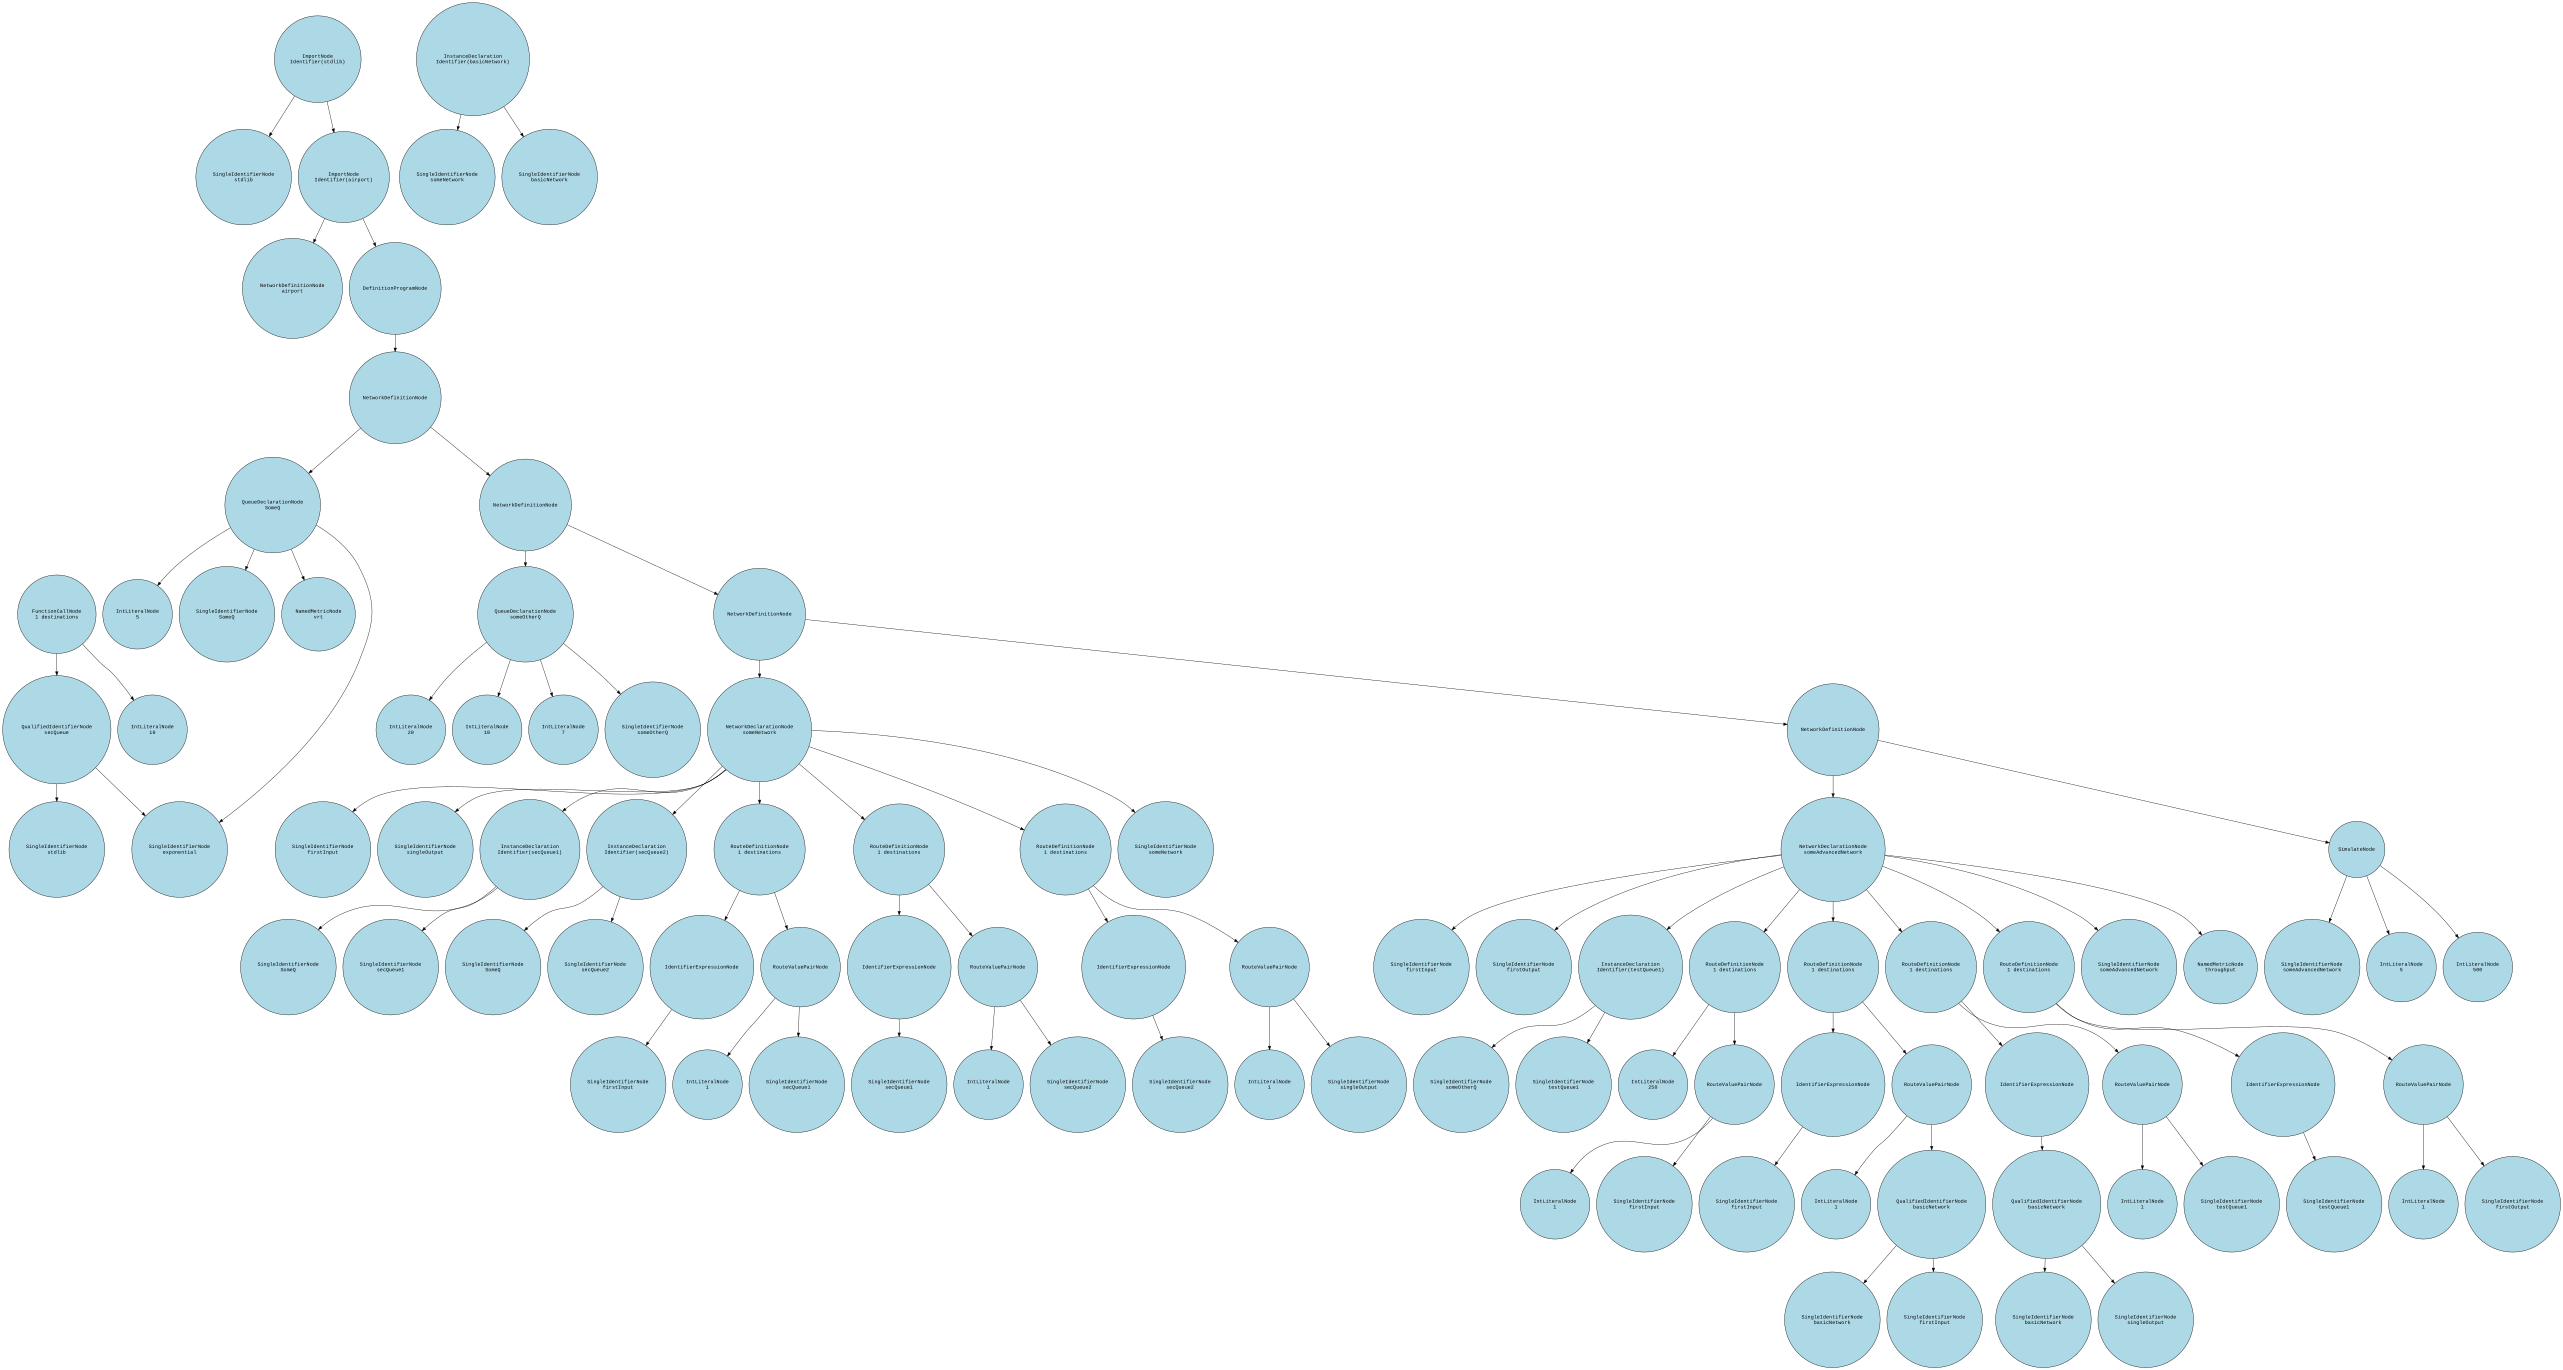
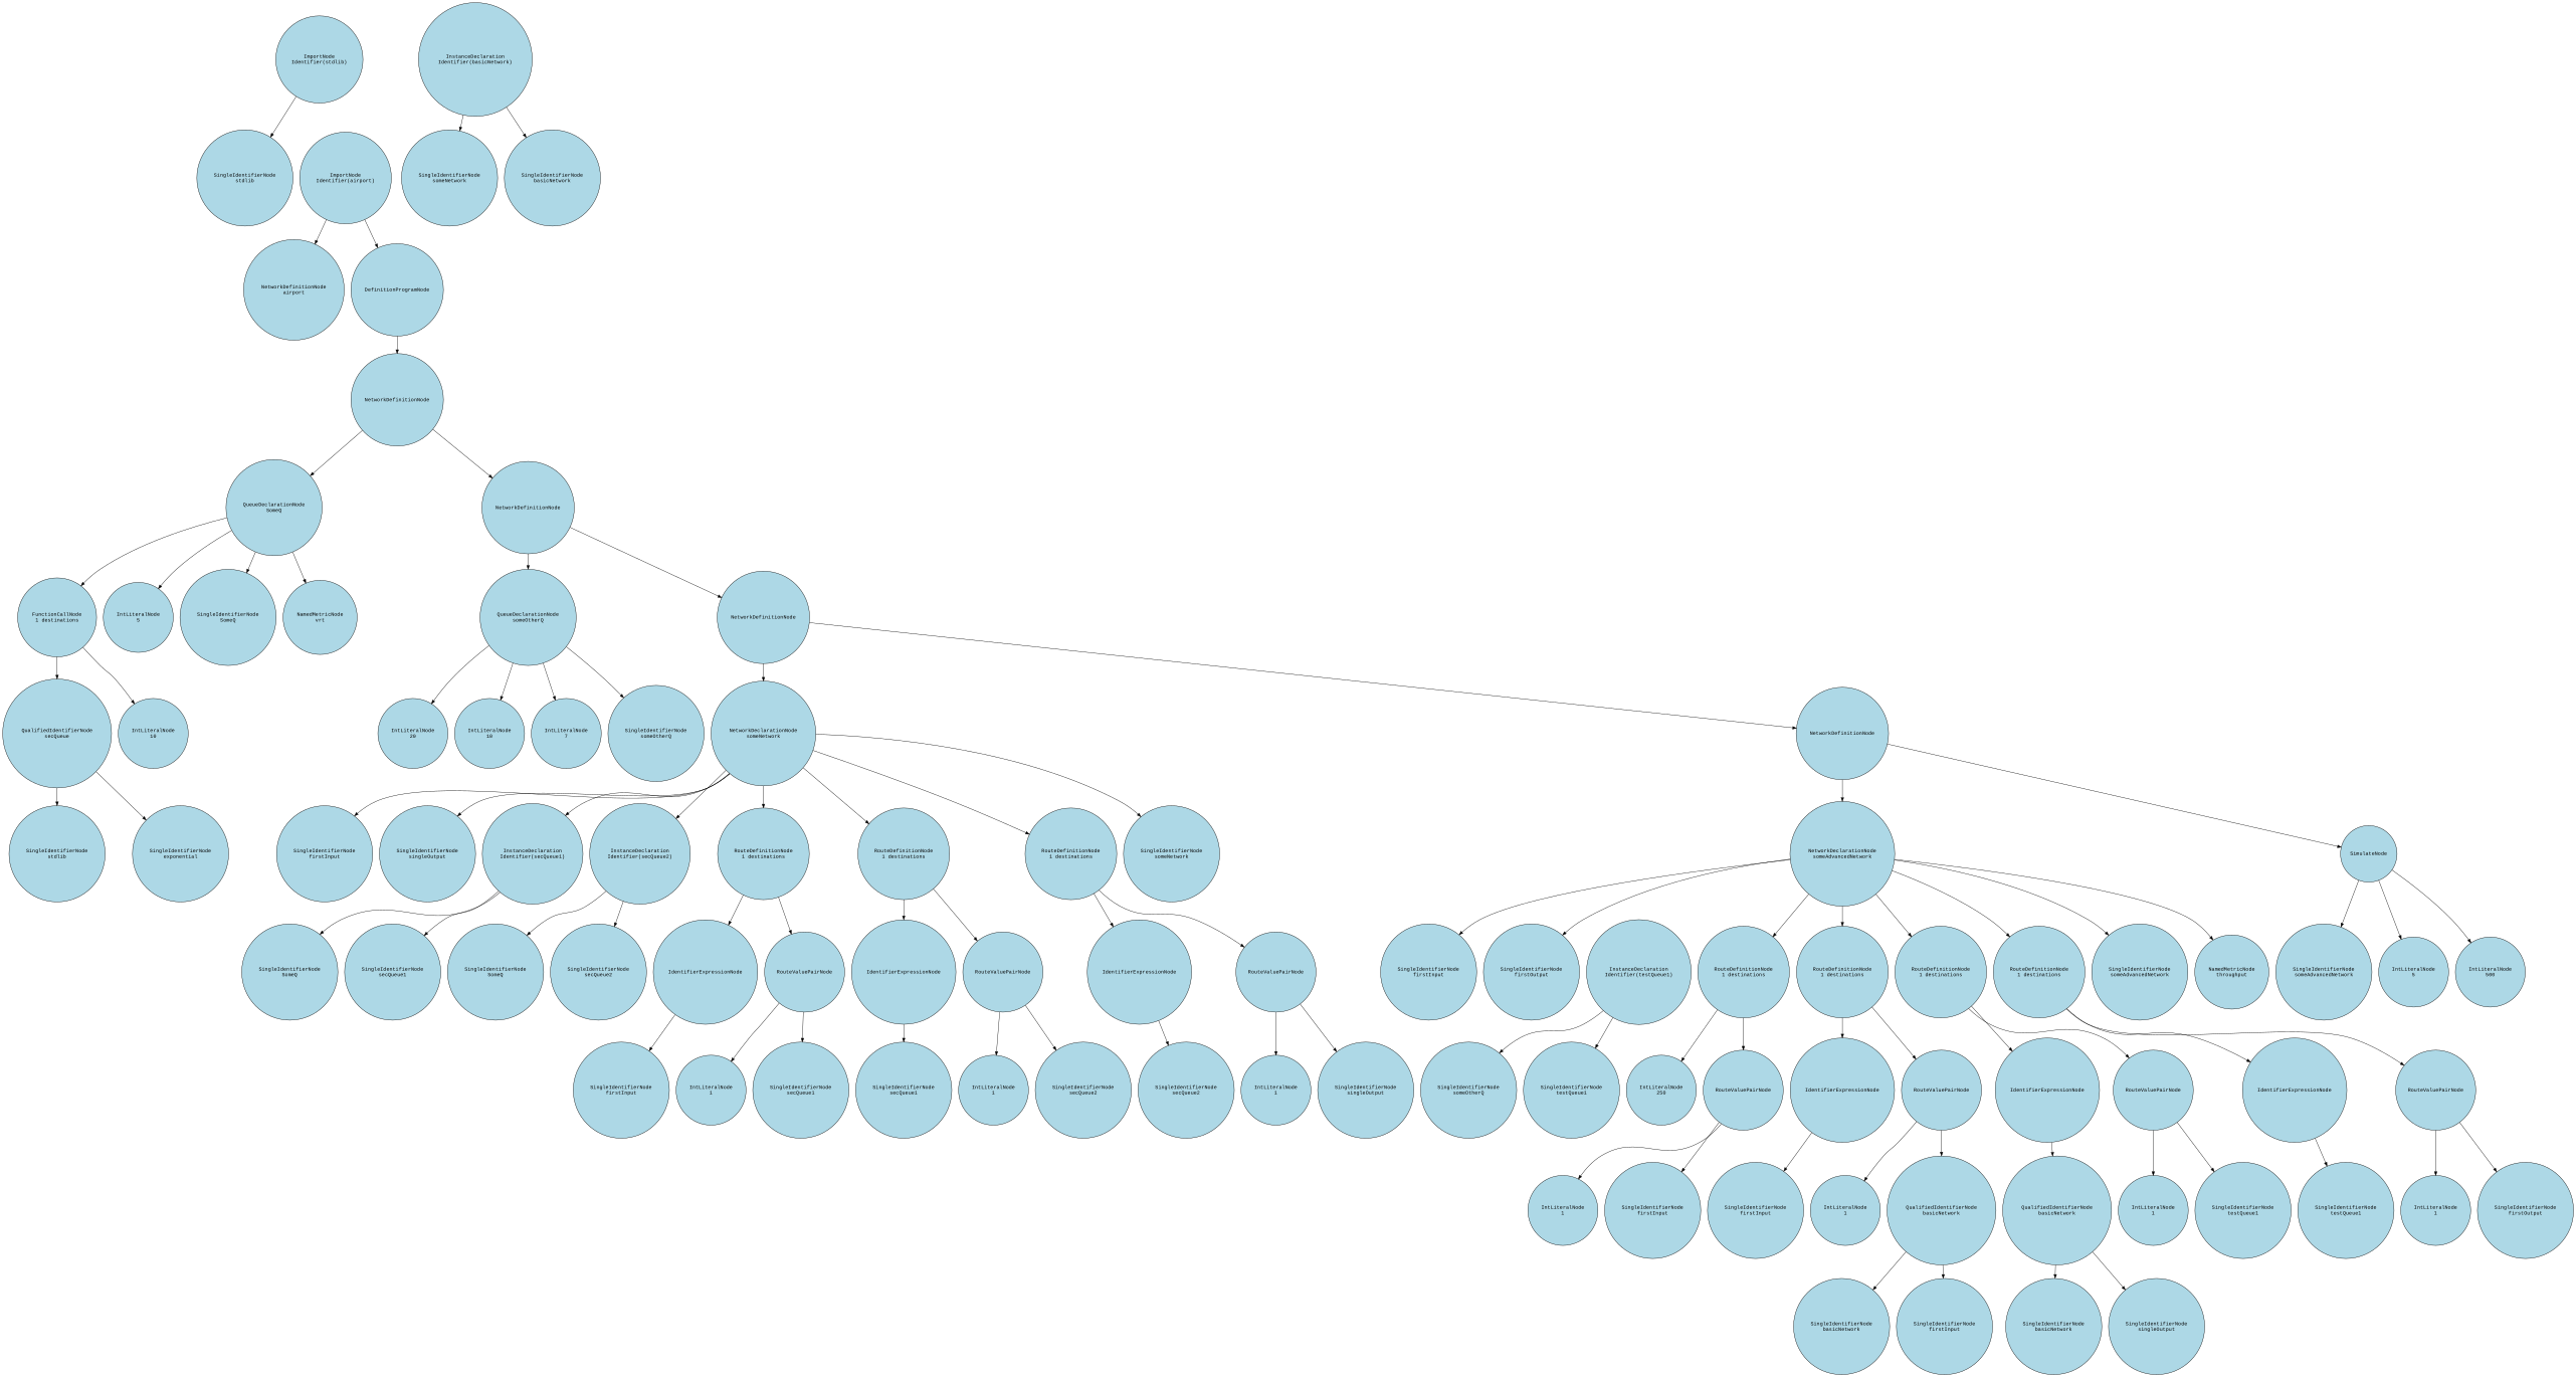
  digraph {
    fontname="Liberation Mono"
    node [fillcolor=lightblue fontname="Liberation Mono" shape=circle style=filled]
    edge [fontname="Liberation Mono"]
    n1 [label="ImportNode\nIdentifier(stdlib)"]
    n2 [label="SingleIdentifierNode\nstdlib"]
    n3 [label="ImportNode\nIdentifier(airport)"]
    n4 [label="NetworkDefinitionNode\nairport"]
    n5 [label=DefinitionProgramNode]
    n6 [label=NetworkDefinitionNode]
    n7 [label="QueueDeclarationNode\nSomeQ"]
    n8 [label=NetworkDefinitionNode]
    n9 [label="FunctionCallNode\n1 destinations"]
    n10 [label="IntLiteralNode\n5"]
    n11 [label="SingleIdentifierNode\nSomeQ"]
    n12 [label="NamedMetricNode\nvrt"]
    n13 [label="QueueDeclarationNode\nsomeOtherQ"]
    n14 [label=NetworkDefinitionNode]
    n15 [label="QualifiedIdentifierNode\nsecQueue"]
    n16 [label="IntLiteralNode\n10"]
    n17 [label="SingleIdentifierNode\nstdlib"]
    n18 [label="SingleIdentifierNode\nexponential"]
    n19 [label="IntLiteralNode\n20"]
    n20 [label="IntLiteralNode\n10"]
    n21 [label="IntLiteralNode\n7"]
    n22 [label="SingleIdentifierNode\nsomeOtherQ"]
    n23 [label="NetworkDeclarationNode\nsomeNetwork"]
    n24 [label=NetworkDefinitionNode]
    n25 [label="SingleIdentifierNode\nfirstInput"]
    n26 [label="SingleIdentifierNode\nsingleOutput"]
    n27 [label="InstanceDeclaration\nIdentifier(secQueue1)"]
    n28 [label="InstanceDeclaration\nIdentifier(secQueue2)"]
    n29 [label="RouteDefinitionNode\n1 destinations"]
    n30 [label="RouteDefinitionNode\n1 destinations"]
    n31 [label="RouteDefinitionNode\n1 destinations"]
    n32 [label="SingleIdentifierNode\nsomeNetwork"]
    n33 [label="NetworkDeclarationNode\nsomeAdvancedNetwork"]
    n34 [label=SimulateNode]
    n35 [label="SingleIdentifierNode\nSomeQ"]
    n36 [label="SingleIdentifierNode\nsecQueue1"]
    n37 [label="SingleIdentifierNode\nSomeQ"]
    n38 [label="SingleIdentifierNode\nsecQueue2"]
    n39 [label=IdentifierExpressionNode]
    n40 [label=RouteValuePairNode]
    n41 [label=IdentifierExpressionNode]
    n42 [label=RouteValuePairNode]
    n43 [label=IdentifierExpressionNode]
    n44 [label=RouteValuePairNode]
    n45 [label="SingleIdentifierNode\nfirstInput"]
    n46 [label="IntLiteralNode\n1"]
    n47 [label="SingleIdentifierNode\nsecQueue1"]
    n48 [label="SingleIdentifierNode\nsecQueue1"]
    n49 [label="IntLiteralNode\n1"]
    n50 [label="SingleIdentifierNode\nsecQueue2"]
    n51 [label="SingleIdentifierNode\nsecQueue2"]
    n52 [label="IntLiteralNode\n1"]
    n53 [label="SingleIdentifierNode\nsingleOutput"]
    n54 [label="SingleIdentifierNode\nfirstInput"]
    n55 [label="SingleIdentifierNode\nfirstOutput"]
    n56 [label="InstanceDeclaration\nIdentifier(testQueue1)"]
    n57 [label="RouteDefinitionNode\n1 destinations"]
    n58 [label="RouteDefinitionNode\n1 destinations"]
    n59 [label="RouteDefinitionNode\n1 destinations"]
    n60 [label="RouteDefinitionNode\n1 destinations"]
    n61 [label="SingleIdentifierNode\nsomeAdvancedNetwork"]
    n62 [label="NamedMetricNode\nthroughput"]
    n63 [label="SingleIdentifierNode\nsomeAdvancedNetwork"]
    n64 [label="IntLiteralNode\n5"]
    n65 [label="IntLiteralNode\n500"]
    n66 [label="InstanceDeclaration\nIdentifier(basicNetwork)"]
    n67 [label="SingleIdentifierNode\nsomeNetwork"]
    n68 [label="SingleIdentifierNode\nbasicNetwork"]
    n69 [label="SingleIdentifierNode\nsomeOtherQ"]
    n70 [label="SingleIdentifierNode\ntestQueue1"]
    n71 [label="IntLiteralNode\n250"]
    n72 [label=RouteValuePairNode]
    n73 [label=IdentifierExpressionNode]
    n74 [label=RouteValuePairNode]
    n75 [label=IdentifierExpressionNode]
    n76 [label=RouteValuePairNode]
    n77 [label=IdentifierExpressionNode]
    n78 [label=RouteValuePairNode]
    n79 [label="IntLiteralNode\n1"]
    n80 [label="SingleIdentifierNode\nfirstInput"]
    n81 [label="SingleIdentifierNode\nfirstInput"]
    n82 [label="IntLiteralNode\n1"]
    n83 [label="QualifiedIdentifierNode\nbasicNetwork"]
    n84 [label="SingleIdentifierNode\nbasicNetwork"]
    n85 [label="SingleIdentifierNode\nfirstInput"]
    n86 [label="QualifiedIdentifierNode\nbasicNetwork"]
    n87 [label="IntLiteralNode\n1"]
    n88 [label="SingleIdentifierNode\ntestQueue1"]
    n89 [label="SingleIdentifierNode\nbasicNetwork"]
    n90 [label="SingleIdentifierNode\nsingleOutput"]
    n91 [label="SingleIdentifierNode\ntestQueue1"]
    n92 [label="IntLiteralNode\n1"]
    n93 [label="SingleIdentifierNode\nfirstOutput"]
    n1 -> n2
-   n1 -> n3
    n3 -> n4
    n3 -> n5
    n5 -> n6
    n6 -> n7
    n6 -> n8
-   n7 -> n18
+   n7 -> n9
    n7 -> n10
    n7 -> n11
    n7 -> n12
    n8 -> n13
    n8 -> n14
    n9 -> n15
    n9 -> n16
    n13 -> n19
    n13 -> n20
    n13 -> n21
    n13 -> n22
    n14 -> n23
    n14 -> n24
    n15 -> n17
    n15 -> n18
    n23 -> n25
    n23 -> n26
    n23 -> n27
    n23 -> n28
    n23 -> n29
    n23 -> n30
    n23 -> n31
    n23 -> n32
    n24 -> n33
    n24 -> n34
    n27 -> n35
    n27 -> n36
    n28 -> n37
    n28 -> n38
    n29 -> n39
    n29 -> n40
    n30 -> n41
    n30 -> n42
    n31 -> n43
    n31 -> n44
    n33 -> n54
    n33 -> n55
-   n33 -> n56
    n33 -> n57
    n33 -> n58
    n33 -> n59
    n33 -> n60
    n33 -> n61
    n33 -> n62
    n34 -> n63
    n34 -> n64
    n34 -> n65
    n39 -> n45
    n40 -> n46
    n40 -> n47
    n41 -> n48
    n42 -> n49
    n42 -> n50
    n43 -> n51
    n44 -> n52
    n44 -> n53
    n56 -> n69
    n56 -> n70
    n57 -> n71
    n57 -> n72
    n58 -> n73
    n58 -> n74
    n59 -> n75
    n59 -> n76
    n60 -> n77
    n60 -> n78
    n66 -> n67
    n66 -> n68
    n72 -> n79
    n72 -> n80
    n73 -> n81
    n74 -> n82
    n74 -> n83
    n75 -> n86
    n76 -> n87
    n76 -> n88
    n77 -> n91
    n78 -> n92
    n78 -> n93
    n83 -> n84
    n83 -> n85
    n86 -> n89
    n86 -> n90
  }
